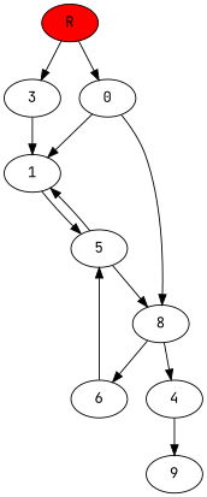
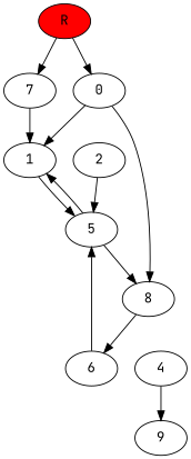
  digraph {
    fontname="JetBrains Mono"
    node [fontname="JetBrains Mono"]
    edge [fontname="JetBrains Mono"]
    1
    5
    8
-   3
+   2
+   3 [label=7]
    4
    6
    9
    n9 [label=0]
    R [fillcolor="#ff0000" style=filled]
    1 -> 5
    5 -> 1
    5 -> 8
-   8 -> 4
    8 -> 6
+   2 -> 5
    3 -> 1
    4 -> 9
    6 -> 5
    n9 -> 1
    n9 -> 8
    R -> 3
    R -> n9
  }
